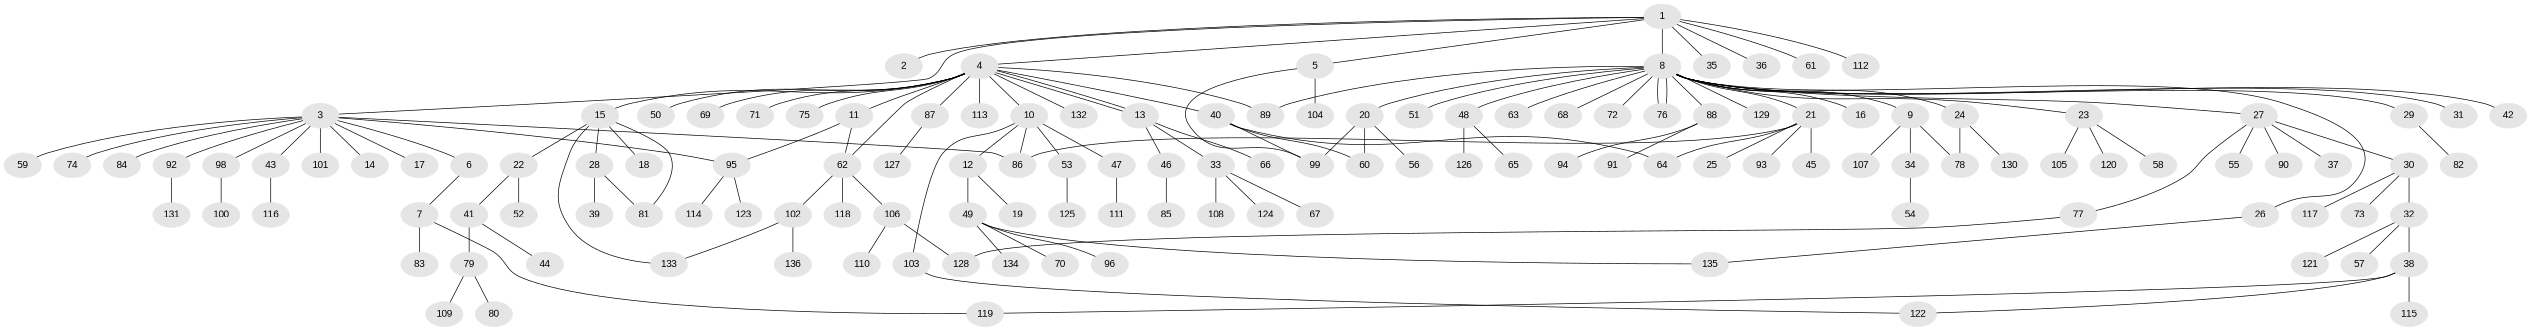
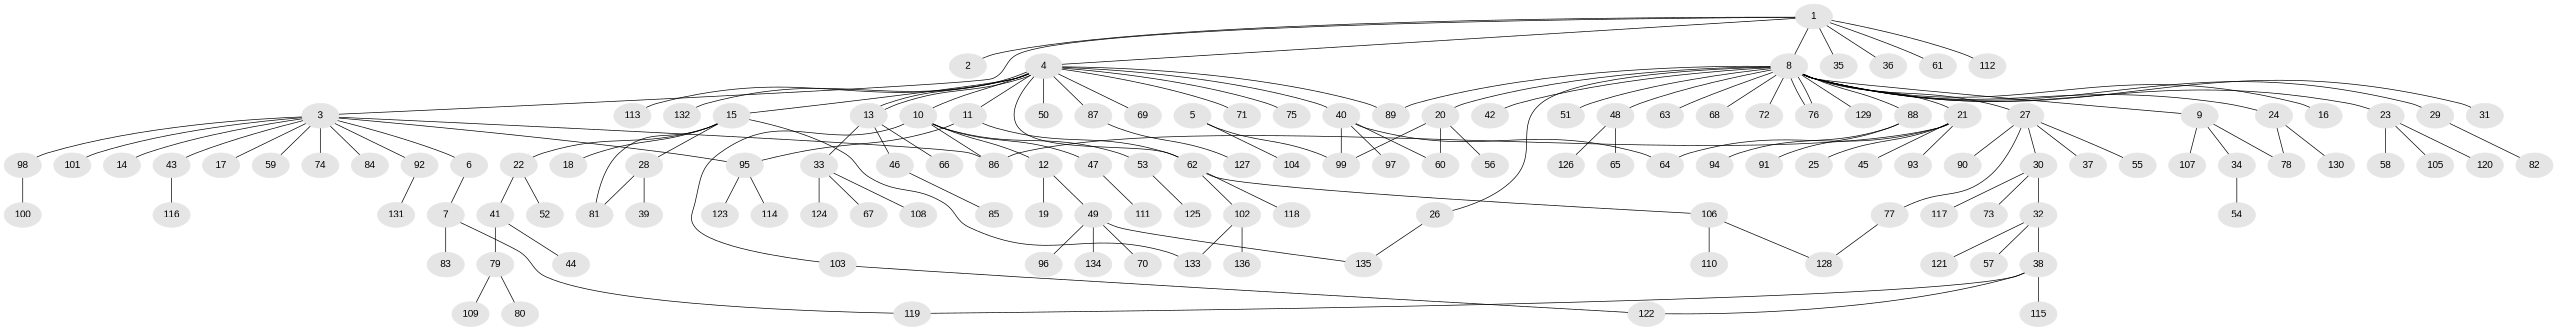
  graph {
    fontname="Liberation Sans"
    node [color=gray90 fontname="Liberation Sans" style=filled]
    edge [fontname="Liberation Sans"]
    1
    2
    3
    4
    5
    8
    35
    36
    61
    112
    6
    14
    17
    43
    59
    74
    84
    86
    92
    95
    98
    101
    10
    11
    13
    15
    40
    50
    62
    69
    71
    75
    87
    89
    113
    132
    99
    104
    26
    9
    16
    20
    21
    23
    24
    27
    29
    31
    42
    48
    51
    63
    68
    72
    76
    88
    129
    7
    135
    116
    131
    114
    123
    100
    12
    47
    53
    103
    33
    46
    66
    18
    22
    28
    81
    133
    60
    64
+   97
    102
    106
    118
    127
    83
    119
    34
    78
    107
    56
    25
    45
    93
    58
    105
    120
    130
    30
    37
    55
    77
    90
    82
    65
    126
    91
    94
    54
    19
    49
    111
    125
    122
    70
    96
    134
    67
    108
    124
    85
    41
    52
    39
    44
    79
    32
    73
    117
    128
    38
    57
    121
    115
    80
    109
    136
    110
    1 -- 2
    1 -- 3
    1 -- 4
-   1 -- 5
    1 -- 8
    1 -- 35
    1 -- 36
    1 -- 61
    1 -- 112
    3 -- 6
    3 -- 14
    3 -- 17
    3 -- 43
    3 -- 59
    3 -- 74
    3 -- 84
    3 -- 86
    3 -- 92
    3 -- 95
    3 -- 98
    3 -- 101
    4 -- 10
    4 -- 11
    4 -- 13
    4 -- 13
    4 -- 15
    4 -- 40
    4 -- 50
    4 -- 62
    4 -- 69
    4 -- 71
    4 -- 75
    4 -- 87
    4 -- 89
    4 -- 113
    4 -- 132
    5 -- 99
    5 -- 104
    8 -- 89
    8 -- 26
    8 -- 9
    8 -- 16
    8 -- 20
    8 -- 21
    8 -- 23
    8 -- 24
    8 -- 27
    8 -- 29
    8 -- 31
    8 -- 42
    8 -- 48
    8 -- 51
    8 -- 63
    8 -- 68
    8 -- 72
    8 -- 76
    8 -- 76
    8 -- 88
    8 -- 129
    6 -- 7
    43 -- 116
    92 -- 131
    95 -- 114
    95 -- 123
    98 -- 100
    10 -- 86
    10 -- 12
    10 -- 47
    10 -- 53
    10 -- 103
    11 -- 95
    11 -- 62
    13 -- 33
    13 -- 46
    13 -- 66
    15 -- 18
    15 -- 22
    15 -- 28
    15 -- 81
    15 -- 133
    40 -- 99
    40 -- 60
    40 -- 64
+   40 -- 97
    62 -- 102
    62 -- 106
    62 -- 118
    87 -- 127
    26 -- 135
    9 -- 34
    9 -- 78
    9 -- 107
    20 -- 99
    20 -- 60
    20 -- 56
    21 -- 86
    21 -- 64
    21 -- 25
    21 -- 45
    21 -- 93
    23 -- 58
    23 -- 105
    23 -- 120
    24 -- 78
    24 -- 130
    27 -- 30
    27 -- 37
    27 -- 55
    27 -- 77
    27 -- 90
    29 -- 82
    48 -- 65
    48 -- 126
    88 -- 91
    88 -- 94
    7 -- 83
    7 -- 119
    12 -- 19
    12 -- 49
    47 -- 111
    53 -- 125
    103 -- 122
    33 -- 67
    33 -- 108
    33 -- 124
    46 -- 85
    22 -- 41
    22 -- 52
    28 -- 81
    28 -- 39
    102 -- 133
    102 -- 136
    106 -- 128
    106 -- 110
    34 -- 54
    30 -- 32
    30 -- 73
    30 -- 117
    77 -- 128
    49 -- 135
    49 -- 70
    49 -- 96
    49 -- 134
    41 -- 44
    41 -- 79
    79 -- 80
    79 -- 109
    32 -- 38
    32 -- 57
    32 -- 121
    38 -- 119
    38 -- 122
    38 -- 115
  }
